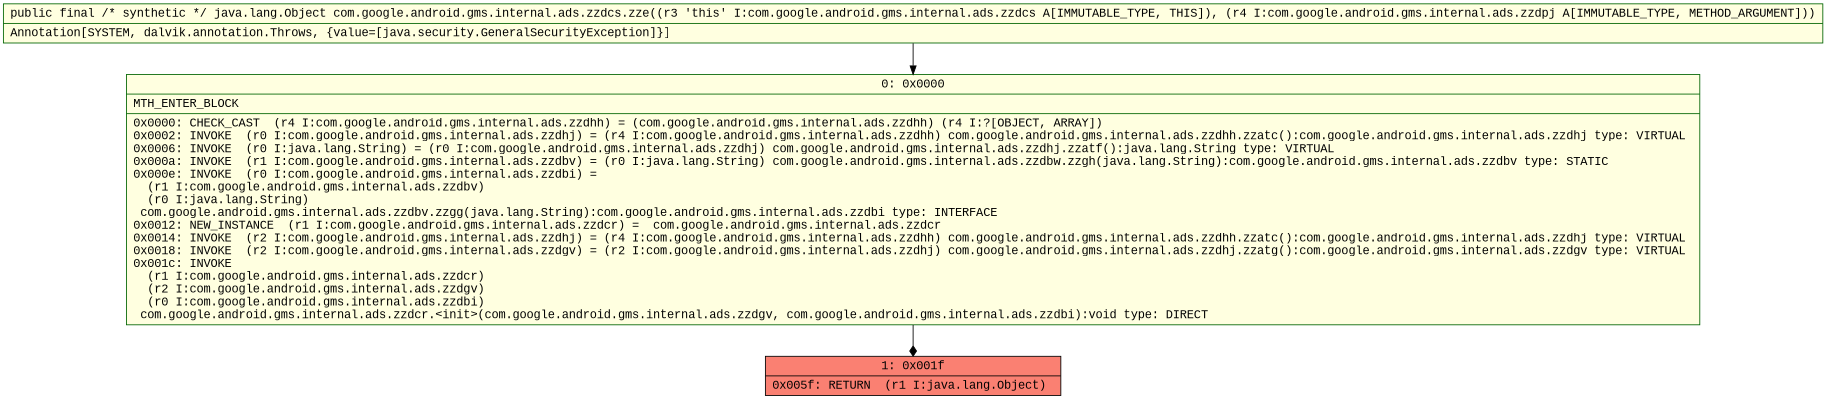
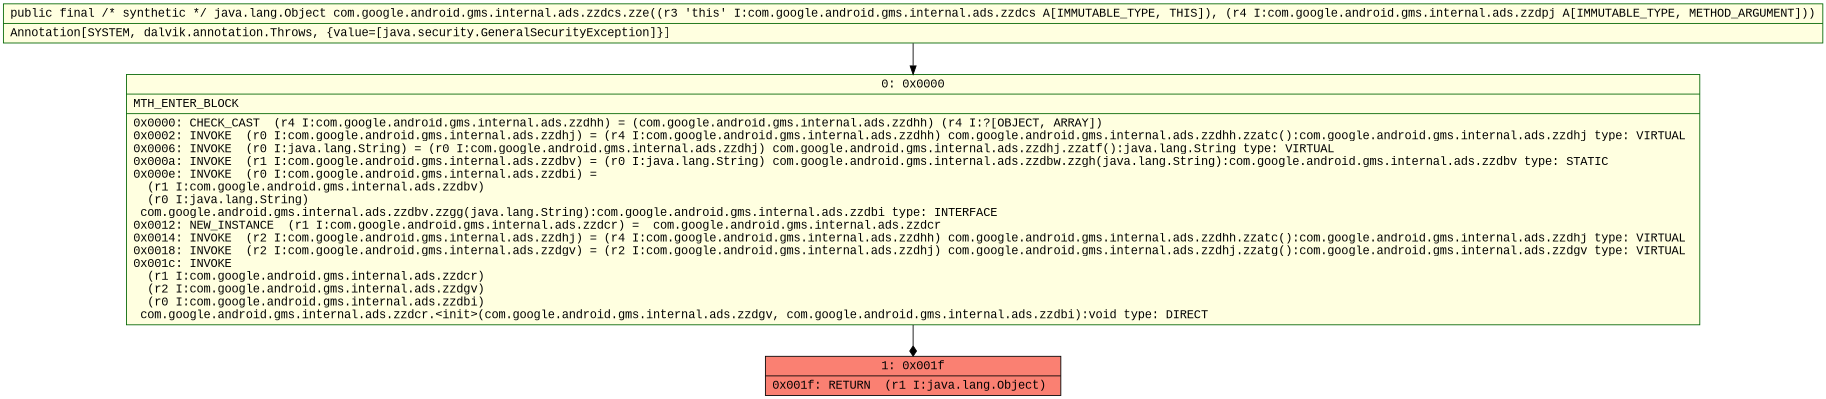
  digraph {
    fontname="Liberation Mono"
    node [shape=record style=filled fillcolor=lightyellow color=darkgreen fontname="Liberation Mono"]
    edge [fontname="Liberation Mono"]
    n1 [label="{0\:\ 0x0000|MTH_ENTER_BLOCK\l|0x0000: CHECK_CAST  (r4 I:com.google.android.gms.internal.ads.zzdhh) = (com.google.android.gms.internal.ads.zzdhh) (r4 I:?[OBJECT, ARRAY]) \l0x0002: INVOKE  (r0 I:com.google.android.gms.internal.ads.zzdhj) = (r4 I:com.google.android.gms.internal.ads.zzdhh) com.google.android.gms.internal.ads.zzdhh.zzatc():com.google.android.gms.internal.ads.zzdhj type: VIRTUAL \l0x0006: INVOKE  (r0 I:java.lang.String) = (r0 I:com.google.android.gms.internal.ads.zzdhj) com.google.android.gms.internal.ads.zzdhj.zzatf():java.lang.String type: VIRTUAL \l0x000a: INVOKE  (r1 I:com.google.android.gms.internal.ads.zzdbv) = (r0 I:java.lang.String) com.google.android.gms.internal.ads.zzdbw.zzgh(java.lang.String):com.google.android.gms.internal.ads.zzdbv type: STATIC \l0x000e: INVOKE  (r0 I:com.google.android.gms.internal.ads.zzdbi) = \l  (r1 I:com.google.android.gms.internal.ads.zzdbv)\l  (r0 I:java.lang.String)\l com.google.android.gms.internal.ads.zzdbv.zzgg(java.lang.String):com.google.android.gms.internal.ads.zzdbi type: INTERFACE \l0x0012: NEW_INSTANCE  (r1 I:com.google.android.gms.internal.ads.zzdcr) =  com.google.android.gms.internal.ads.zzdcr \l0x0014: INVOKE  (r2 I:com.google.android.gms.internal.ads.zzdhj) = (r4 I:com.google.android.gms.internal.ads.zzdhh) com.google.android.gms.internal.ads.zzdhh.zzatc():com.google.android.gms.internal.ads.zzdhj type: VIRTUAL \l0x0018: INVOKE  (r2 I:com.google.android.gms.internal.ads.zzdgv) = (r2 I:com.google.android.gms.internal.ads.zzdhj) com.google.android.gms.internal.ads.zzdhj.zzatg():com.google.android.gms.internal.ads.zzdgv type: VIRTUAL \l0x001c: INVOKE  \l  (r1 I:com.google.android.gms.internal.ads.zzdcr)\l  (r2 I:com.google.android.gms.internal.ads.zzdgv)\l  (r0 I:com.google.android.gms.internal.ads.zzdbi)\l com.google.android.gms.internal.ads.zzdcr.\<init\>(com.google.android.gms.internal.ads.zzdgv, com.google.android.gms.internal.ads.zzdbi):void type: DIRECT \l}"]
-   n2 [label="{1\:\ 0x001f|0x005f: RETURN  (r1 I:java.lang.Object) \l}" fillcolor=salmon color=black]
+   n2 [label="{1\:\ 0x001f|0x001f: RETURN  (r1 I:java.lang.Object) \l}" fillcolor=salmon color=black]
    n3 [label="{public final \/* synthetic *\/ java.lang.Object com.google.android.gms.internal.ads.zzdcs.zze((r3 'this' I:com.google.android.gms.internal.ads.zzdcs A[IMMUTABLE_TYPE, THIS]), (r4 I:com.google.android.gms.internal.ads.zzdpj A[IMMUTABLE_TYPE, METHOD_ARGUMENT]))  | Annotation[SYSTEM, dalvik.annotation.Throws, \{value=[java.security.GeneralSecurityException]\}]\l}"]
    n1 -> n2 [arrowhead=diamond]
    n3 -> n1 [arrowhead=normal]
  }
